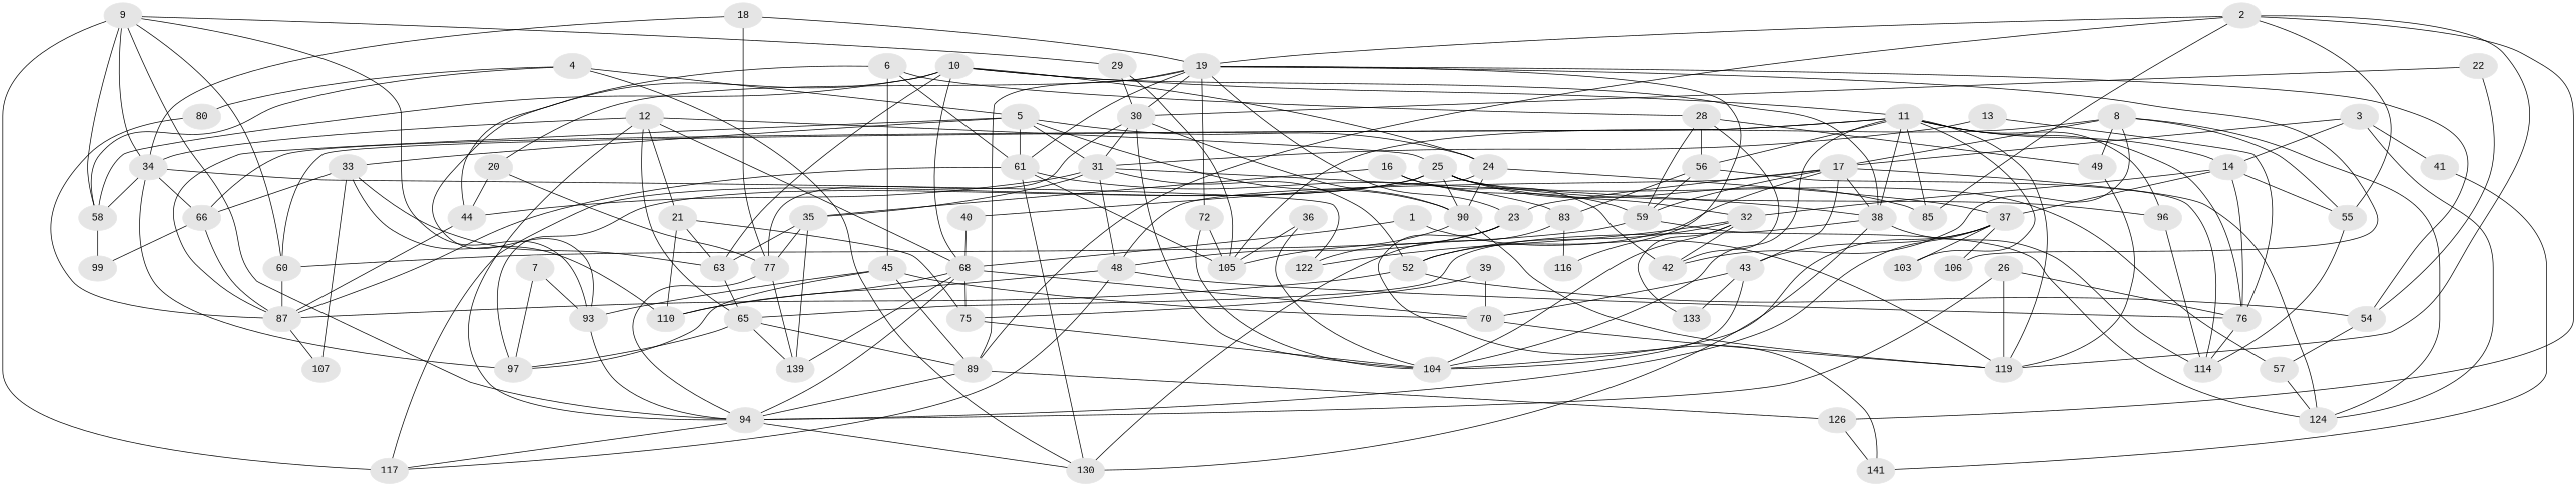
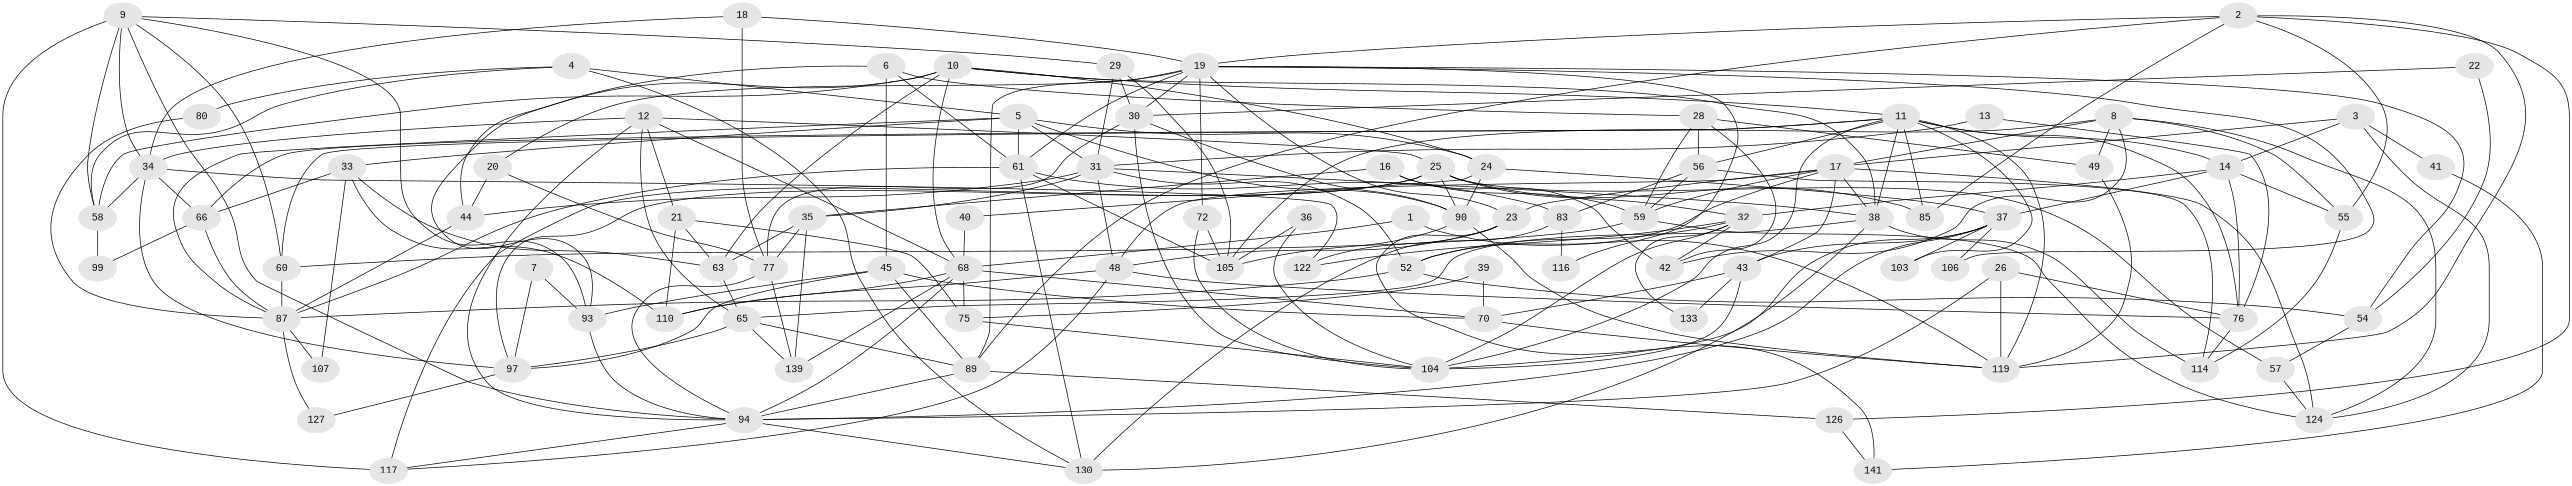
  graph {
    fontname="Liberation Mono"
    node [color=gray90 fontname="Liberation Mono" style=filled]
    edge [fontname="Liberation Mono"]
    68 [super="+120"]
    94 [super="+138"]
    75
    110
    139
    70 [super="+100"]
    1
    119 [super="+128"]
    2 [super="+81"]
    19 [super="+50"]
    55 [super="+64"]
    85
    89 [super="+92"]
    126
    61
    23 [super="+69"]
    20 [super="+125"]
    30 [super="+101"]
    54 [super="+118"]
    72
    106
    116
    114 [super="+132"]
    141
    3 [super="+98"]
    14 [super="+79"]
    17 [super="+123"]
    41
    124
    76 [super="+112"]
    32 [super="+108"]
    37 [super="+67"]
    38
    59 [super="+131"]
    43
    48
    52 [super="+115"]
    4 [super="+74"]
    5 [super="+15"]
    58 [super="+71"]
    80
    130 [super="+137"]
    24
    31 [super="+73"]
    33
    87 [super="+135"]
    90 [super="+111"]
    99
    40
    44 [super="+51"]
    35 [super="+84"]
    63 [super="+136"]
    66
    107
    105 [super="+121"]
    83
+   127
    6 [super="+82"]
    28
    45
    42 [super="+113"]
    49
    56 [super="+91"]
    93 [super="+109"]
    97 [super="+129"]
    7
    8 [super="+27"]
    9 [super="+53"]
    29
    34 [super="+140"]
    60 [super="+78"]
    117
    122
    10 [super="+46"]
    11 [super="+47"]
-   96
    103
    104 [super="+134"]
    65 [super="+88"]
    12 [super="+95"]
    21 [super="+86"]
    25 [super="+62"]
    57
    13
    133
    77
    16
    18 [super="+102"]
    22
    26
    36
    39
    68 -- 94
    68 -- 75
    68 -- 110
    68 -- 139
    68 -- 70
    94 -- 130
    94 -- 117
    75 -- 104
    70 -- 119
    1 -- 68
    1 -- 119
    2 -- 119
    2 -- 19
    2 -- 55
    2 -- 85
    2 -- 89
    2 -- 126
    19 -- 89
    19 -- 61
    19 -- 23
    19 -- 20
    19 -- 30
    19 -- 54
    19 -- 72
    19 -- 106
    19 -- 116
    55 -- 114
    89 -- 94
    89 -- 126
    126 -- 141
    61 -- 130
    61 -- 87
    61 -- 105
    61 -- 83
    23 -- 141
    23 -- 48
    23 -- 122
    20 -- 44
    20 -- 77
    30 -- 90
    30 -- 104
    30 -- 77
    54 -- 57
    72 -- 105
    72 -- 104
    3 -- 14
    3 -- 17
    3 -- 41 [weight=2]
    3 -- 124
    14 -- 55
    14 -- 76
    14 -- 32
    14 -- 37
    17 -- 23
    17 -- 124
    17 -- 38
    17 -- 59
    17 -- 43
    17 -- 48
    17 -- 52
    41 -- 141
    76 -- 114
    32 -- 52
    32 -- 42
    32 -- 122
    32 -- 104
    32 -- 133
    37 -- 94
    37 -- 106
    37 -- 43
    37 -- 103
    37 -- 104
    38 -- 114
    38 -- 130
    38 -- 65
    59 -- 124
    59 -- 60
    43 -- 70
    43 -- 104
    43 -- 133
    48 -- 110
    48 -- 76
    48 -- 117
    52 -- 54
    52 -- 87 [weight=2]
    4 -- 5
    4 -- 58
    4 -- 80
    4 -- 130
    5 -- 61
    5 -- 24
    5 -- 31
    5 -- 33
    5 -- 87
    5 -- 90
    58 -- 99
    80 -- 87
    24 -- 37
    24 -- 90
    24 -- 40
    31 -- 38
    31 -- 48
    31 -- 52
    31 -- 44
    31 -- 35
    33 -- 110
    33 -- 63
    33 -- 66
    33 -- 107
    87 -- 107
+   87 -- 127
    90 -- 119
    90 -- 105
    40 -- 68
    44 -- 87
    35 -- 139
    35 -- 63
    35 -- 77
    63 -- 65
    66 -- 87
    66 -- 99
    83 -- 116
    83 -- 130
    6 -- 61
    6 -- 44
    6 -- 28
    6 -- 45
    28 -- 59
    28 -- 42
    28 -- 49
    28 -- 56
    45 -- 70
    45 -- 89
    45 -- 93
    45 -- 97
    49 -- 119
    56 -- 114
    56 -- 59
    56 -- 83
    93 -- 94
+   97 -- 127
    7 -- 93
    7 -- 97
    8 -- 55
    8 -- 17
    8 -- 124
    8 -- 105
    8 -- 42
    8 -- 49
    9 -- 94
    9 -- 58
    9 -- 93
    9 -- 29
    9 -- 34
    9 -- 60
    9 -- 117 [weight=2]
    29 -- 30
-   30 -- 31
+   29 -- 31
    29 -- 105
    34 -- 58
    34 -- 66 [weight=2]
    34 -- 97
    34 -- 122
    60 -- 87
    10 -- 68
    10 -- 38
    10 -- 58
    10 -- 24
    10 -- 63
    10 -- 93
    10 -- 11
    11 -- 119
    11 -- 85
    11 -- 14
    11 -- 76
    11 -- 38 [weight=2]
    11 -- 66
    11 -- 56
    11 -- 60
-   11 -- 96
    11 -- 103
    11 -- 104
-   96 -- 114
    65 -- 139
    65 -- 89
    65 -- 97
    12 -- 68
    12 -- 94
    12 -- 34
    12 -- 65
    12 -- 21
    12 -- 25
    21 -- 75
    21 -- 110
    21 -- 63
    25 -- 85
    25 -- 32
    25 -- 90
    25 -- 97
    25 -- 117
-   25 -- 96
    25 -- 57
    57 -- 124
    13 -- 76
    13 -- 31
    77 -- 94
    77 -- 139
    16 -- 59
    16 -- 35
    16 -- 42
    18 -- 19
    18 -- 34
    18 -- 77
    22 -- 30
    22 -- 54
    26 -- 94
    26 -- 119
    26 -- 76
    36 -- 105
    36 -- 104
    39 -- 75
    39 -- 70
  }
